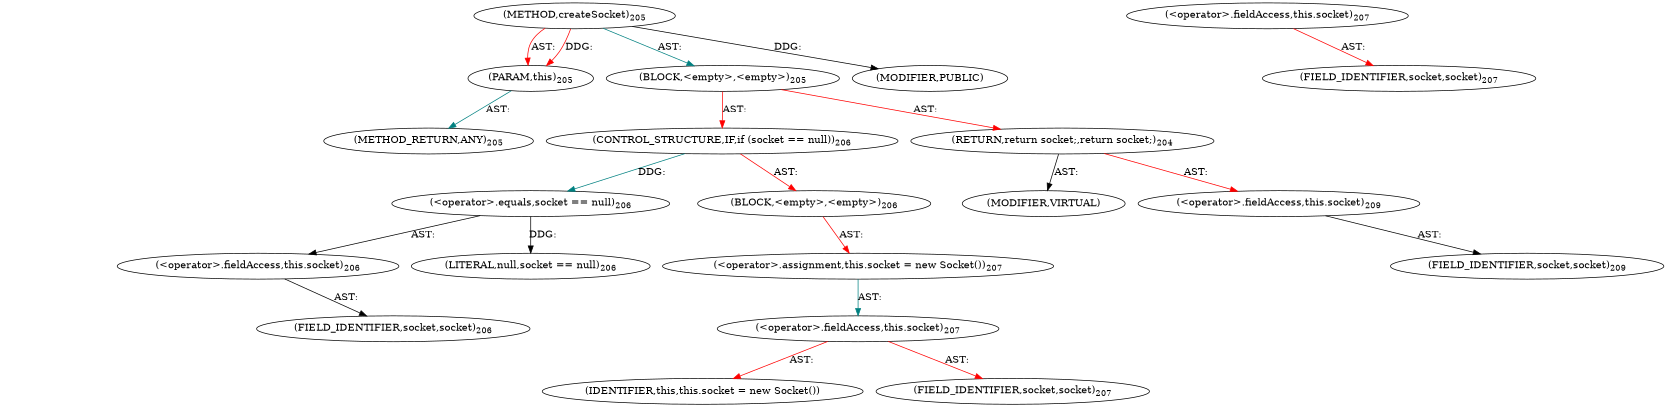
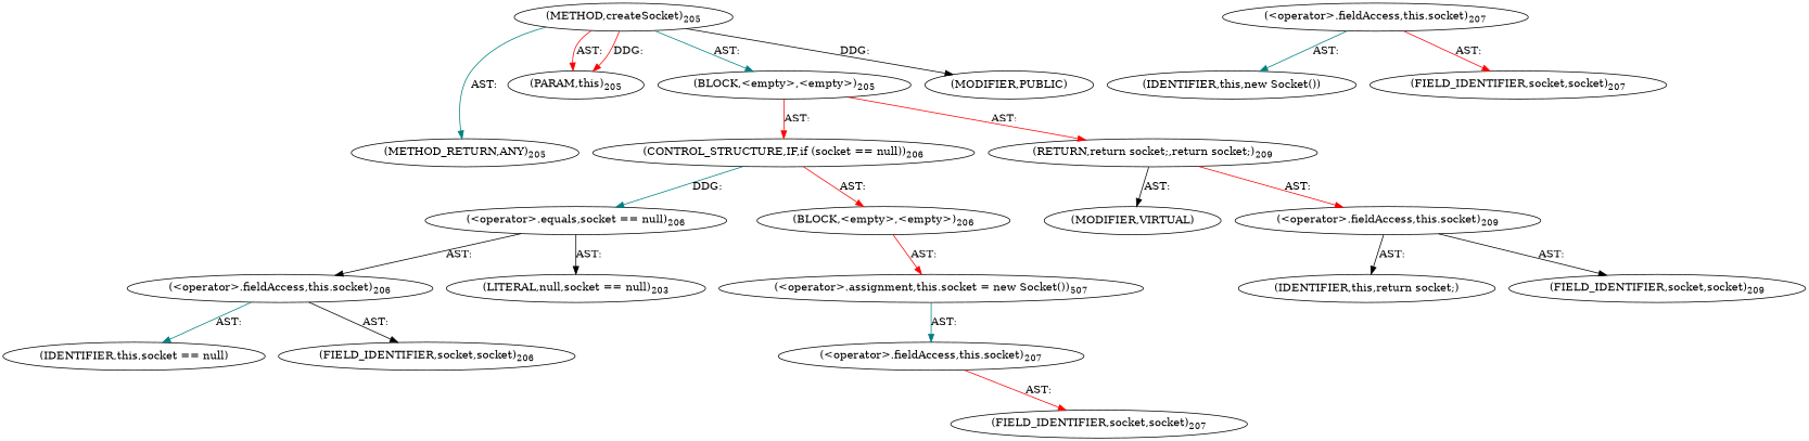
  digraph {
    edge [color=red]
    n1 [label=<(METHOD,createSocket)<SUB>205</SUB>>]
    n2 [label=<(PARAM,this)<SUB>205</SUB>>]
    n3 [label=<(BLOCK,&lt;empty&gt;,&lt;empty&gt;)<SUB>205</SUB>>]
    n4 [label=<(MODIFIER,PUBLIC)>]
    n5 [label=<(METHOD_RETURN,ANY)<SUB>205</SUB>>]
    n6 [label=<(CONTROL_STRUCTURE,IF,if (socket == null))<SUB>206</SUB>>]
-   n7 [label=<(RETURN,return socket;,return socket;)<SUB>204</SUB>>]
+   n7 [label=<(RETURN,return socket;,return socket;)<SUB>209</SUB>>]
    n8 [label=<(MODIFIER,VIRTUAL)>]
    n9 [label=<(&lt;operator&gt;.equals,socket == null)<SUB>206</SUB>>]
    n10 [label=<(BLOCK,&lt;empty&gt;,&lt;empty&gt;)<SUB>206</SUB>>]
    n11 [label=<(&lt;operator&gt;.fieldAccess,this.socket)<SUB>209</SUB>>]
    n12 [label=<(&lt;operator&gt;.fieldAccess,this.socket)<SUB>206</SUB>>]
-   n13 [label=<(LITERAL,null,socket == null)<SUB>206</SUB>>]
-   n14 [label=<(&lt;operator&gt;.assignment,this.socket = new Socket())<SUB>207</SUB>>]
+   n13 [label=<(LITERAL,null,socket == null)<SUB>203</SUB>>]
+   n14 [label=<(&lt;operator&gt;.assignment,this.socket = new Socket())<SUB>507</SUB>>]
+   n15 [label=<(IDENTIFIER,this,socket == null)>]
    n16 [label=<(FIELD_IDENTIFIER,socket,socket)<SUB>206</SUB>>]
    n17 [label=<(&lt;operator&gt;.fieldAccess,this.socket)<SUB>207</SUB>>]
-   n18 [label=<(IDENTIFIER,this,this.socket = new Socket())>]
    n19 [label=<(FIELD_IDENTIFIER,socket,socket)<SUB>207</SUB>>]
    n20 [label=<(&lt;operator&gt;.fieldAccess,this.socket)<SUB>207</SUB>>]
+   n21 [label=<(IDENTIFIER,this,new Socket())>]
    n22 [label=<(FIELD_IDENTIFIER,socket,socket)<SUB>207</SUB>>]
+   n23 [label=<(IDENTIFIER,this,return socket;)>]
    n24 [label=<(FIELD_IDENTIFIER,socket,socket)<SUB>209</SUB>>]
    n1 -> n2 [label="AST: "]
    n1 -> n2 [label="DDG: "]
    n1 -> n3 [color=teal label="AST: "]
    n1 -> n4 [color=black label="DDG: "]
-   n2 -> n5 [color=teal label="AST: "]
+   n1 -> n5 [color=teal label="AST: "]
    n3 -> n6 [label="AST: "]
    n3 -> n7 [label="AST: "]
    n6 -> n9 [color=teal label="DDG: "]
    n6 -> n10 [label="AST: "]
    n7 -> n8 [color=black label="AST: "]
    n7 -> n11 [label="AST: "]
    n9 -> n12 [color=black label="AST: "]
-   n9 -> n13 [color=black label="DDG: "]
+   n9 -> n13 [color=black label="AST: "]
    n10 -> n14 [label="AST: "]
+   n11 -> n23 [color=black label="AST: "]
    n11 -> n24 [color=black label="AST: "]
+   n12 -> n15 [color=teal label="AST: "]
    n12 -> n16 [color=black label="AST: "]
    n14 -> n17 [color=teal label="AST: "]
-   n17 -> n18 [label="AST: "]
    n17 -> n19 [label="AST: "]
+   n20 -> n21 [color=teal label="AST: "]
    n20 -> n22 [label="AST: "]
  }
